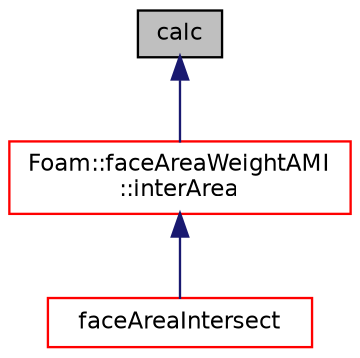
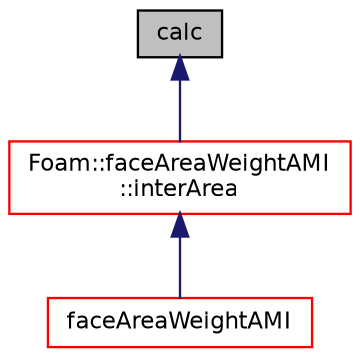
  digraph {
    rankdir=TB
    node [color=red fontname=Helvetica fontsize=10 shape=record]
    edge [color=midnightblue dir=back fontname=Helvetica fontsize=10 labelfontname=Helvetica labelfontsize=10 style=solid]
    n1 [color=black fillcolor=grey75 fontcolor=black height=0.2 label=calc style=filled width=0.4]
    n2 [height=0.2 label="Foam::faceAreaWeightAMI\l::interArea" width=0.4]
-   n3 [height=0.2 label=faceAreaIntersect width=0.4]
+   n3 [height=0.2 label=faceAreaWeightAMI width=0.4]
    n1 -> n2
    n2 -> n3
  }
